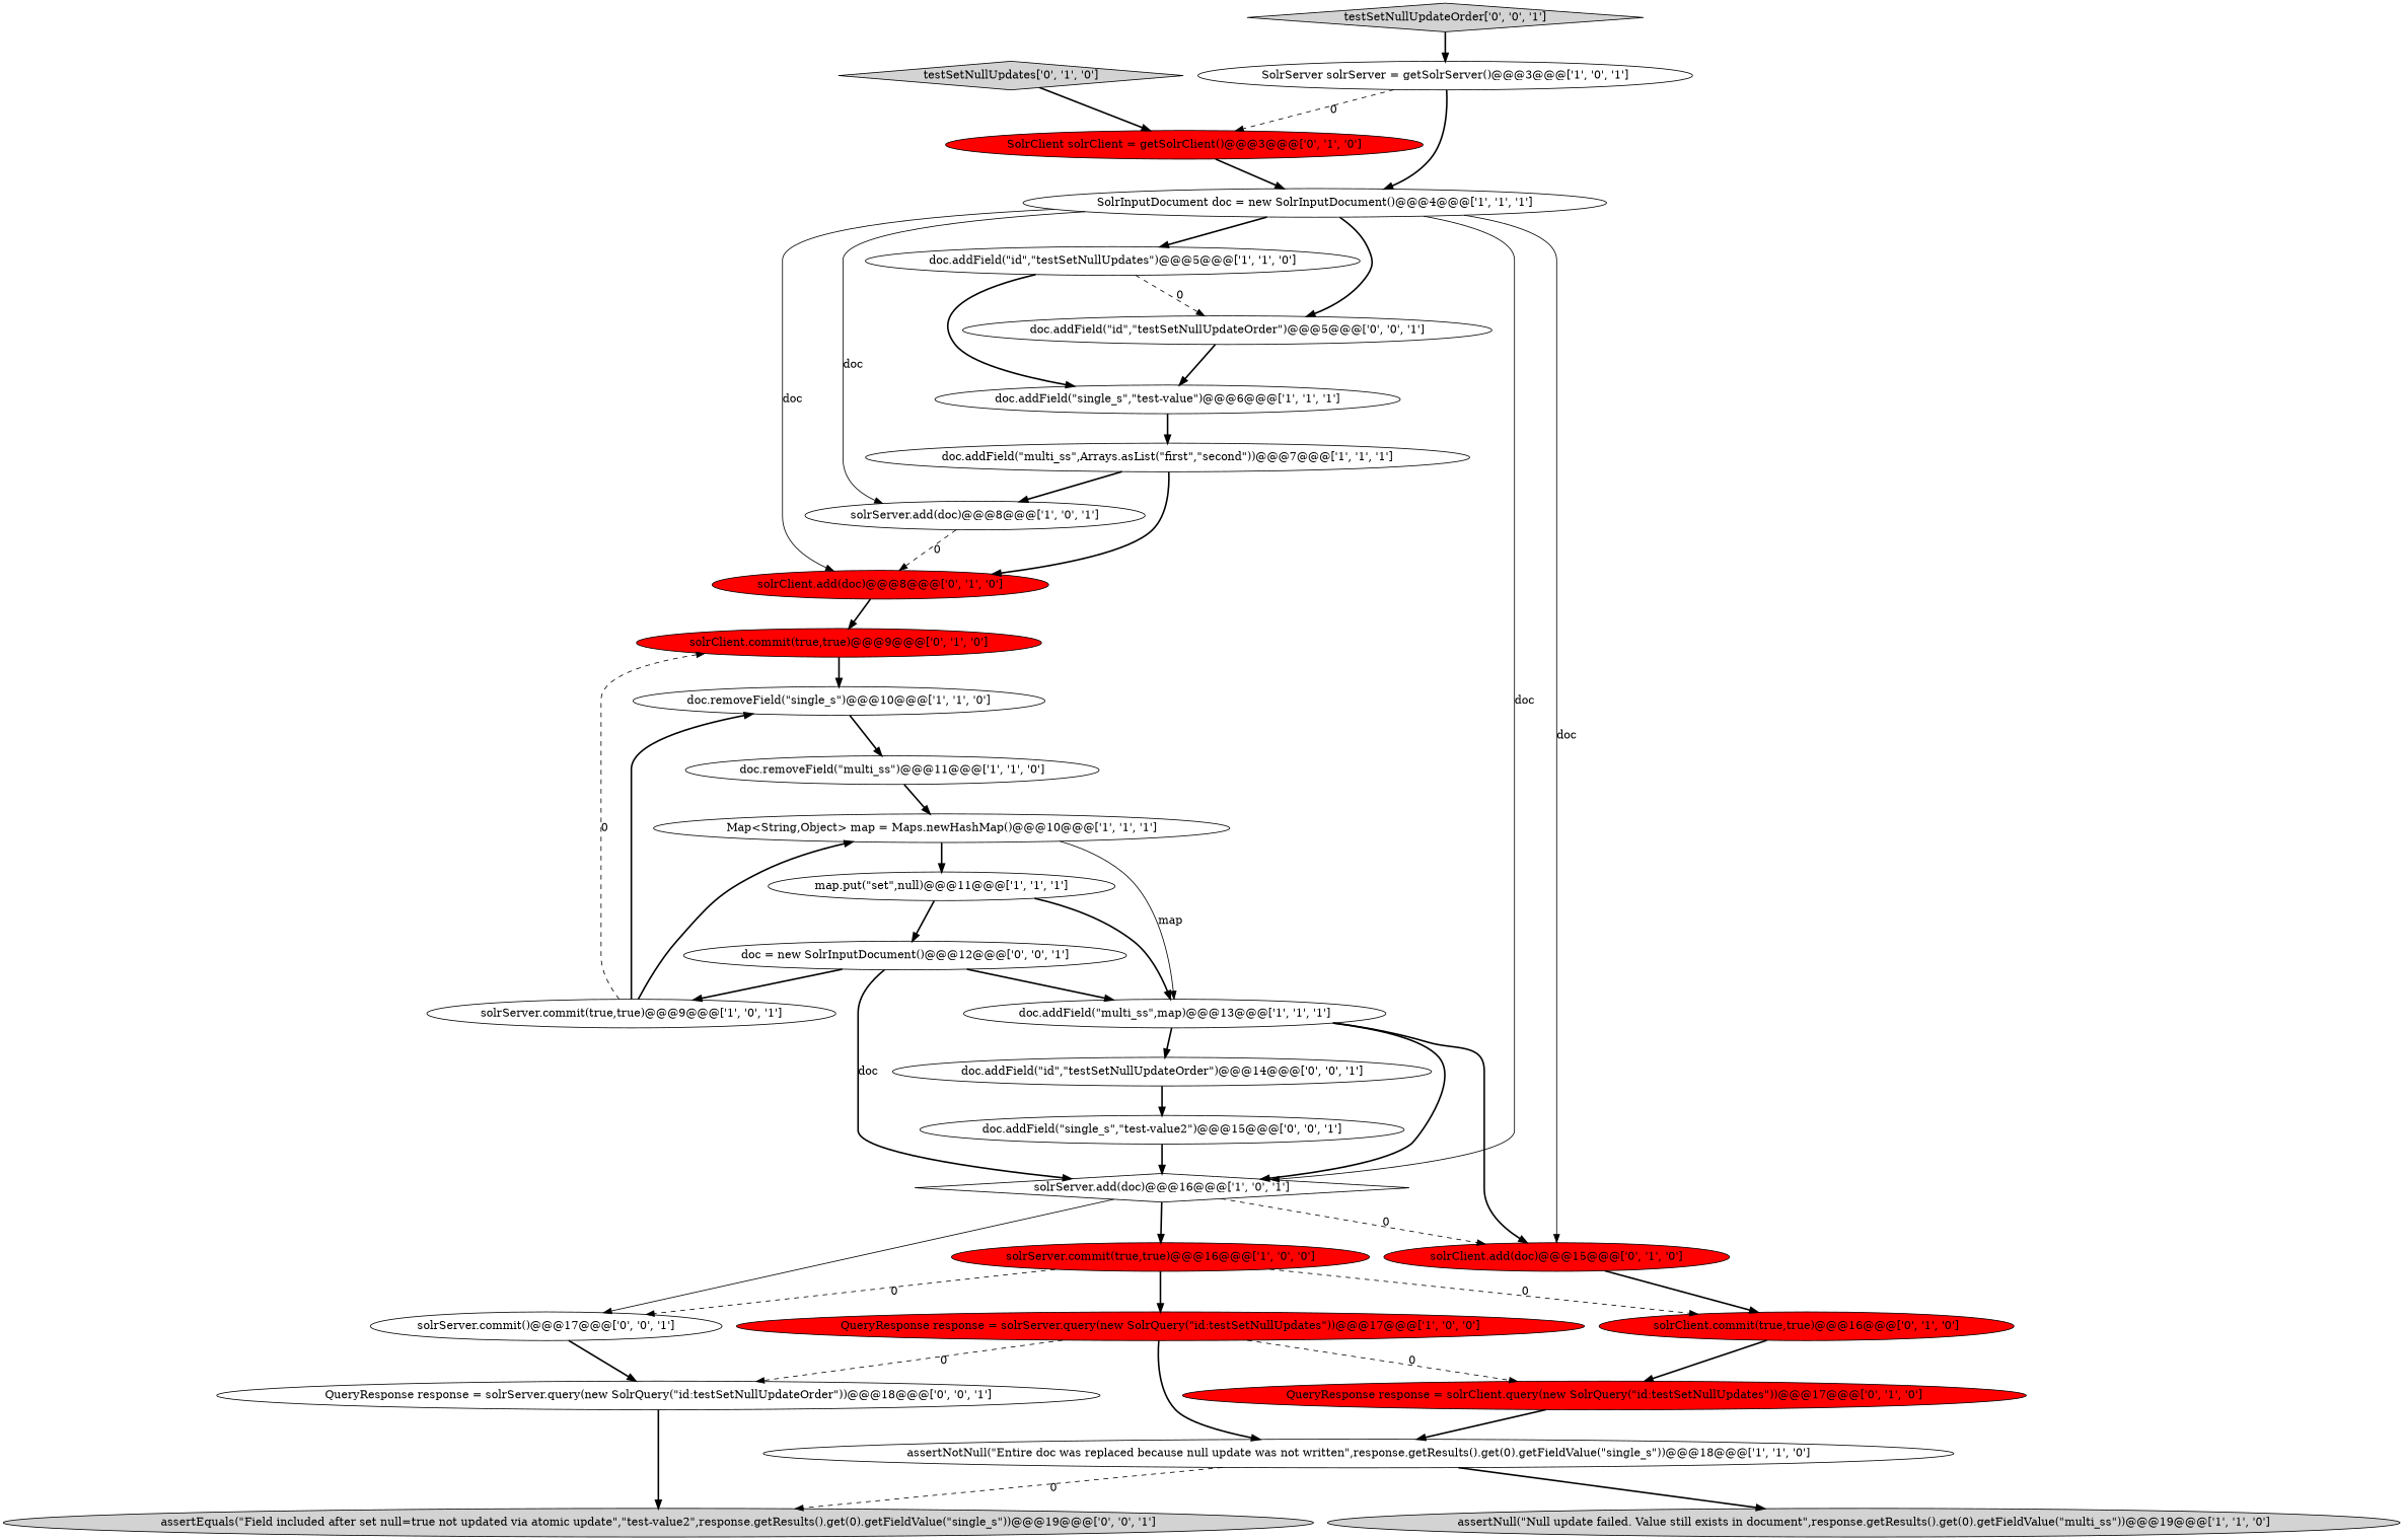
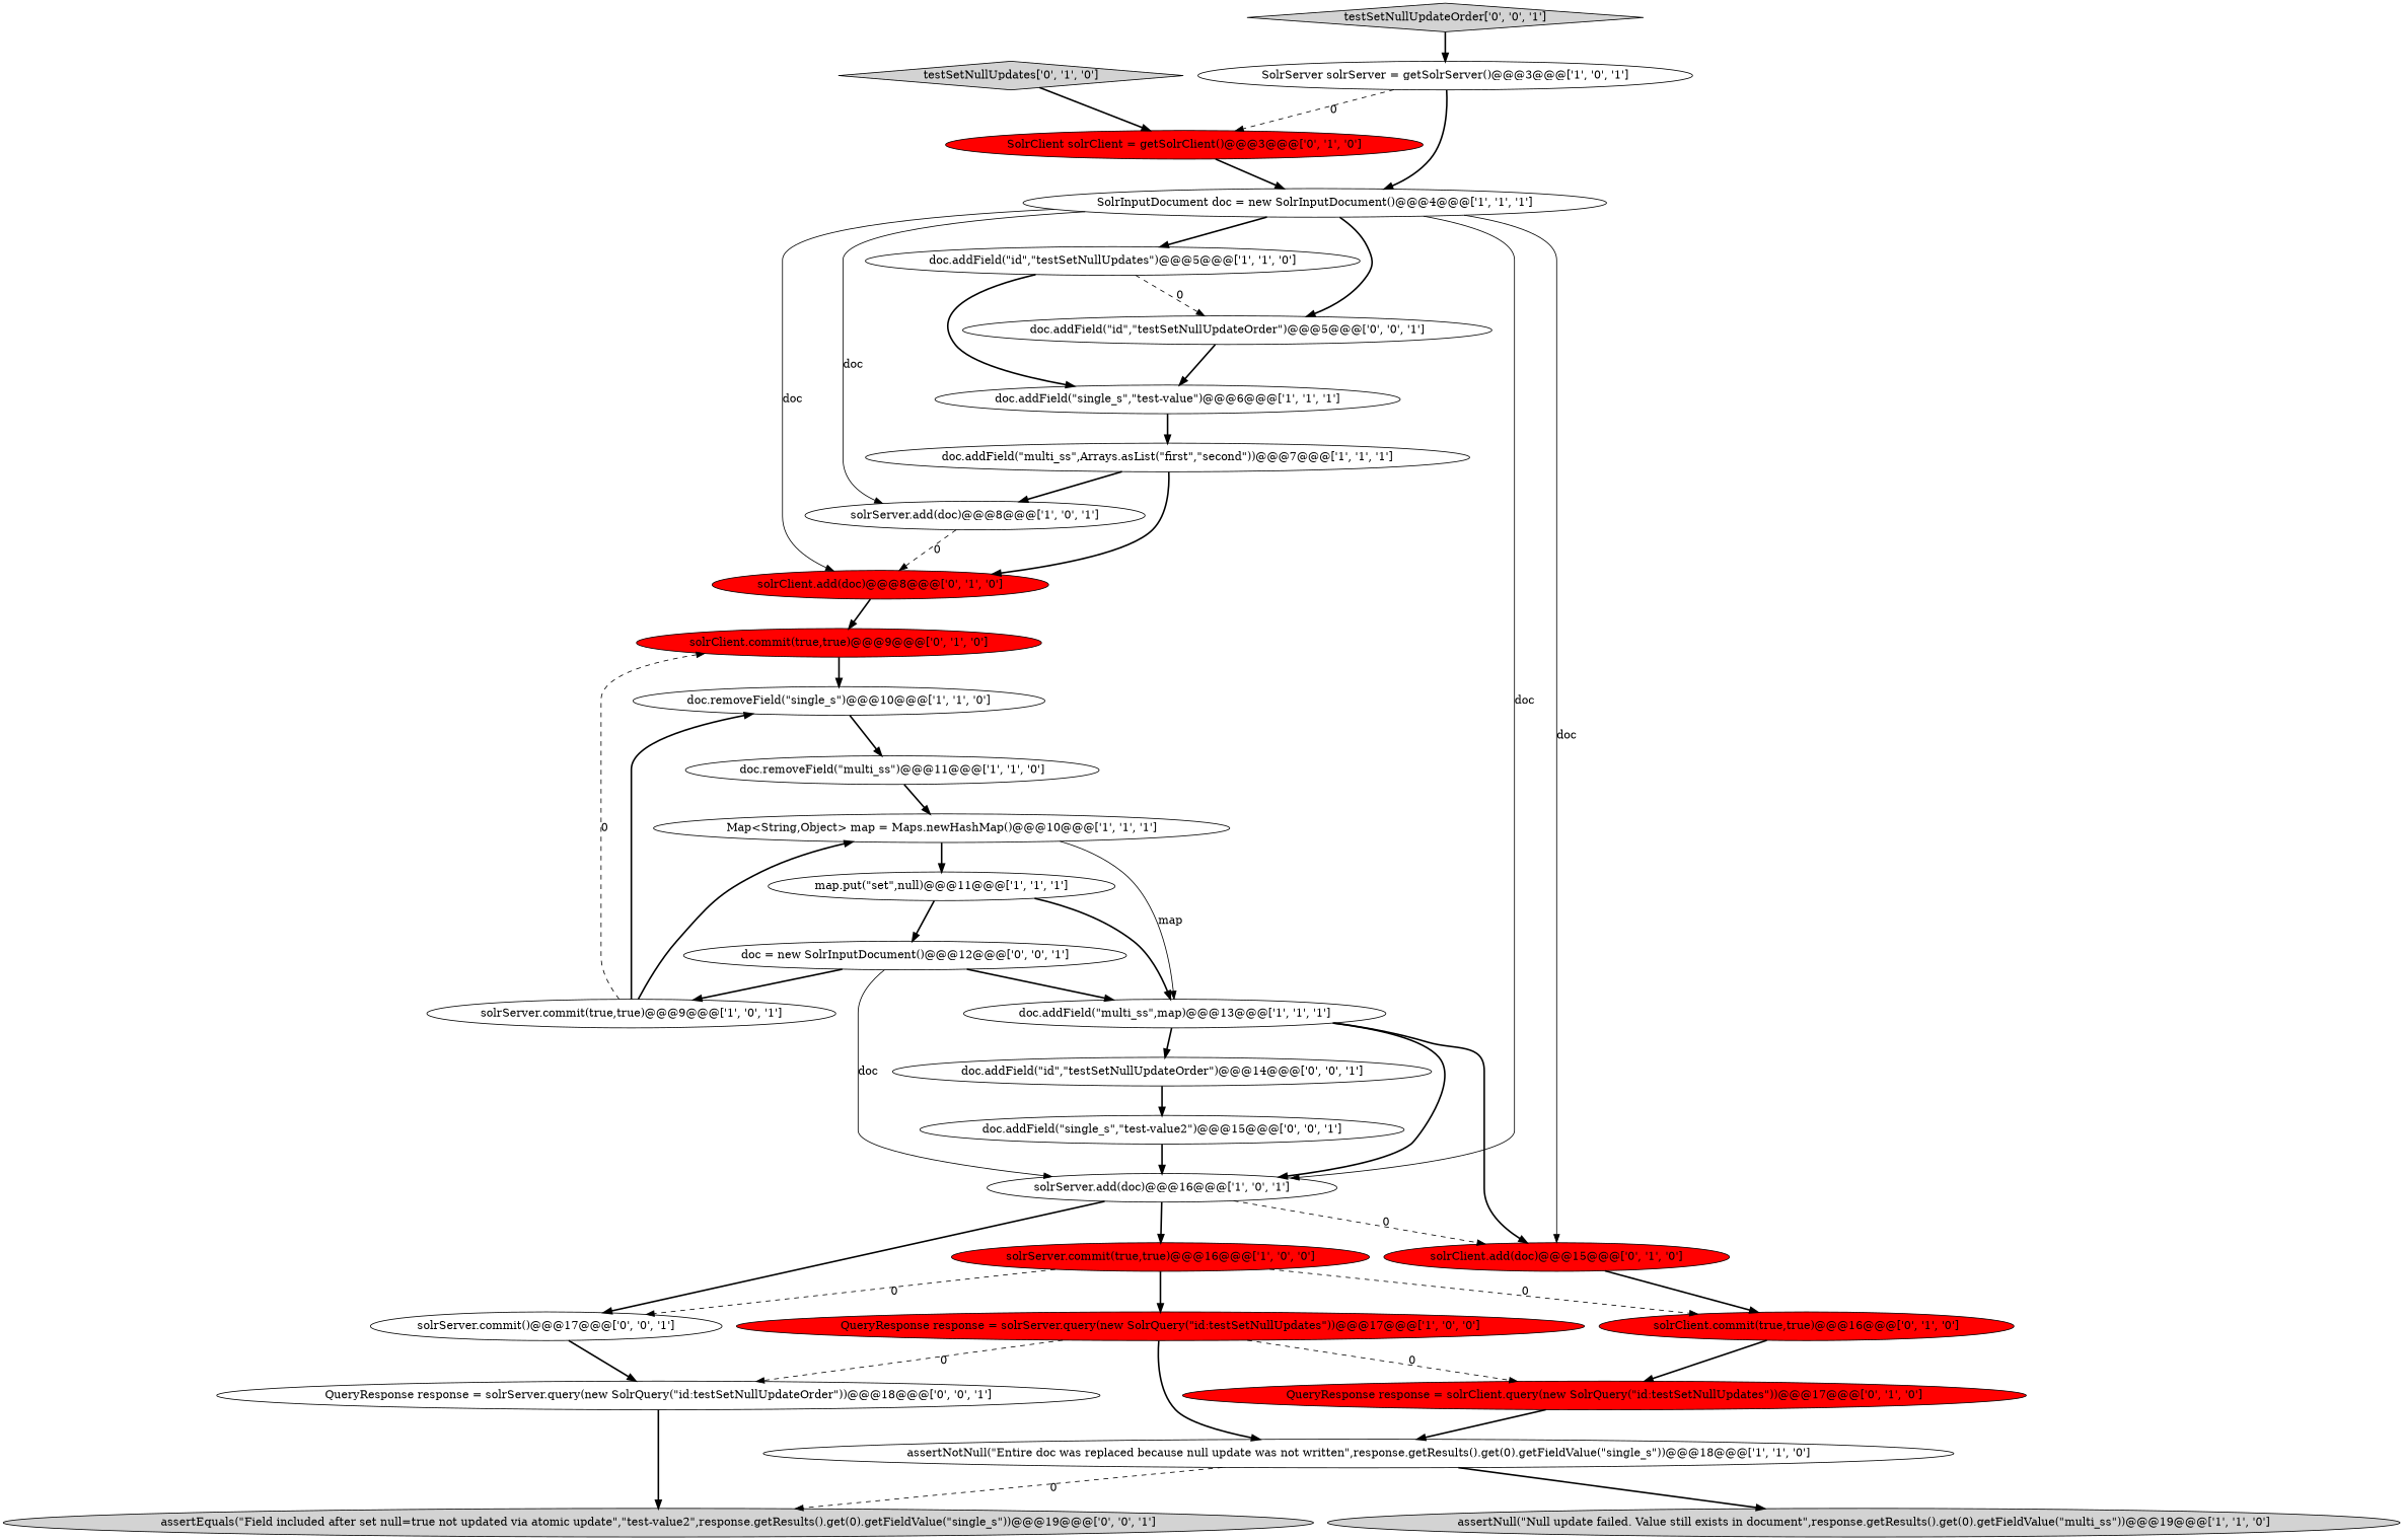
  digraph {
    node [fillcolor=white shape=ellipse style=filled]
    edge [style=bold]
    n1 [fillcolor=red label="QueryResponse response = solrServer.query(new SolrQuery(\"id:testSetNullUpdates\"))@@@17@@@['1', '0', '0']"]
    n2 [label="QueryResponse response = solrServer.query(new SolrQuery(\"id:testSetNullUpdateOrder\"))@@@18@@@['0', '0', '1']"]
    n3 [label="assertNotNull(\"Entire doc was replaced because null update was not written\",response.getResults().get(0).getFieldValue(\"single_s\"))@@@18@@@['1', '1', '0']"]
    n4 [fillcolor=red label="QueryResponse response = solrClient.query(new SolrQuery(\"id:testSetNullUpdates\"))@@@17@@@['0', '1', '0']"]
    n5 [fillcolor=lightgray label="assertEquals(\"Field included after set null=true not updated via atomic update\",\"test-value2\",response.getResults().get(0).getFieldValue(\"single_s\"))@@@19@@@['0', '0', '1']"]
    n6 [fillcolor=lightgray label="assertNull(\"Null update failed. Value still exists in document\",response.getResults().get(0).getFieldValue(\"multi_ss\"))@@@19@@@['1', '1', '0']"]
    n7 [label="solrServer.add(doc)@@@8@@@['1', '0', '1']"]
    n8 [fillcolor=red label="solrClient.add(doc)@@@8@@@['0', '1', '0']"]
    n9 [label="solrServer.commit(true,true)@@@9@@@['1', '0', '1']"]
    n10 [fillcolor=red label="solrClient.commit(true,true)@@@9@@@['0', '1', '0']"]
    n11 [label="doc.removeField(\"single_s\")@@@10@@@['1', '1', '0']"]
    n12 [label="Map<String,Object> map = Maps.newHashMap()@@@10@@@['1', '1', '1']"]
    n13 [label="doc.removeField(\"multi_ss\")@@@11@@@['1', '1', '0']"]
    n14 [label="doc.addField(\"id\",\"testSetNullUpdates\")@@@5@@@['1', '1', '0']"]
    n15 [label="doc.addField(\"single_s\",\"test-value\")@@@6@@@['1', '1', '1']"]
    n16 [label="doc.addField(\"id\",\"testSetNullUpdateOrder\")@@@5@@@['0', '0', '1']"]
    n17 [label="doc.addField(\"multi_ss\",Arrays.asList(\"first\",\"second\"))@@@7@@@['1', '1', '1']"]
-   n18 [label="solrServer.add(doc)@@@16@@@['1', '0', '1']" shape=diamond]
+   n18 [label="solrServer.add(doc)@@@16@@@['1', '0', '1']"]
    n19 [fillcolor=red label="solrServer.commit(true,true)@@@16@@@['1', '0', '0']"]
    n20 [fillcolor=red label="solrClient.add(doc)@@@15@@@['0', '1', '0']"]
    n21 [label="solrServer.commit()@@@17@@@['0', '0', '1']"]
    n22 [fillcolor=red label="solrClient.commit(true,true)@@@16@@@['0', '1', '0']"]
    n23 [label="doc.addField(\"single_s\",\"test-value2\")@@@15@@@['0', '0', '1']"]
    n24 [fillcolor=lightgray label="testSetNullUpdateOrder['0', '0', '1']" shape=diamond]
    n25 [label="SolrServer solrServer = getSolrServer()@@@3@@@['1', '0', '1']"]
    n26 [fillcolor=red label="SolrClient solrClient = getSolrClient()@@@3@@@['0', '1', '0']"]
    n27 [label="SolrInputDocument doc = new SolrInputDocument()@@@4@@@['1', '1', '1']"]
    n28 [label="map.put(\"set\",null)@@@11@@@['1', '1', '1']"]
    n29 [label="doc.addField(\"multi_ss\",map)@@@13@@@['1', '1', '1']"]
    n30 [label="doc = new SolrInputDocument()@@@12@@@['0', '0', '1']"]
    n31 [label="doc.addField(\"id\",\"testSetNullUpdateOrder\")@@@14@@@['0', '0', '1']"]
    n32 [fillcolor=lightgray label="testSetNullUpdates['0', '1', '0']" shape=diamond]
    n1 -> n2 [label=0 style=dashed]
    n1 -> n3
    n1 -> n4 [label=0 style=dashed]
    n2 -> n5
    n3 -> n5 [label=0 style=dashed]
    n3 -> n6
    n4 -> n3
    n7 -> n8 [label=0 style=dashed]
    n8 -> n10
    n9 -> n10 [label=0 style=dashed]
    n9 -> n11
    n9 -> n12
    n10 -> n11
    n11 -> n13
    n12 -> n28
    n12 -> n29 [label=map style=solid]
    n13 -> n12
    n14 -> n15
    n14 -> n16 [label=0 style=dashed]
    n15 -> n17
    n16 -> n15
    n17 -> n7
    n17 -> n8
    n18 -> n19
    n18 -> n20 [label=0 style=dashed]
-   n18 -> n21 [style=solid]
+   n18 -> n21
    n19 -> n1
    n19 -> n21 [label=0 style=dashed]
    n19 -> n22 [label=0 style=dashed]
    n20 -> n22
    n21 -> n2
    n22 -> n4
    n23 -> n18
    n24 -> n25
    n25 -> n26 [label=0 style=dashed]
    n25 -> n27
    n26 -> n27
    n27 -> n7 [label=doc style=solid]
    n27 -> n8 [label=doc style=solid]
    n27 -> n14
    n27 -> n16
    n27 -> n18 [label=doc style=solid]
    n27 -> n20 [label=doc style=solid]
    n28 -> n29
    n28 -> n30
    n29 -> n18
    n29 -> n20
    n29 -> n31
    n30 -> n9
-   n30 -> n18 [label=doc]
+   n30 -> n18 [label=doc style=solid]
    n30 -> n29
    n31 -> n23
    n32 -> n26
  }
